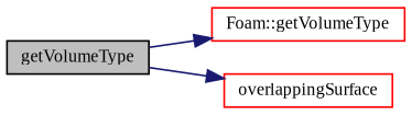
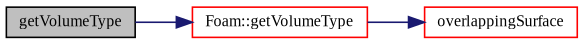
  digraph {
    fontname="Liberation Serif"
    rankdir=LR
    node [color=red fontname="Liberation Serif" fontsize=10 shape=record]
    edge [color=midnightblue fontname="Liberation Serif" fontsize=10 labelfontname=Helvetica labelfontsize=10 style=solid]
    n1 [color=black fillcolor=grey75 fontcolor=black height=0.2 label=getVolumeType style=filled width=0.4]
    n2 [height=0.2 label="Foam::getVolumeType" width=0.4]
    n3 [height=0.2 label=overlappingSurface width=0.4]
    n1 -> n2
-   n1 -> n3
+   n2 -> n3
  }
